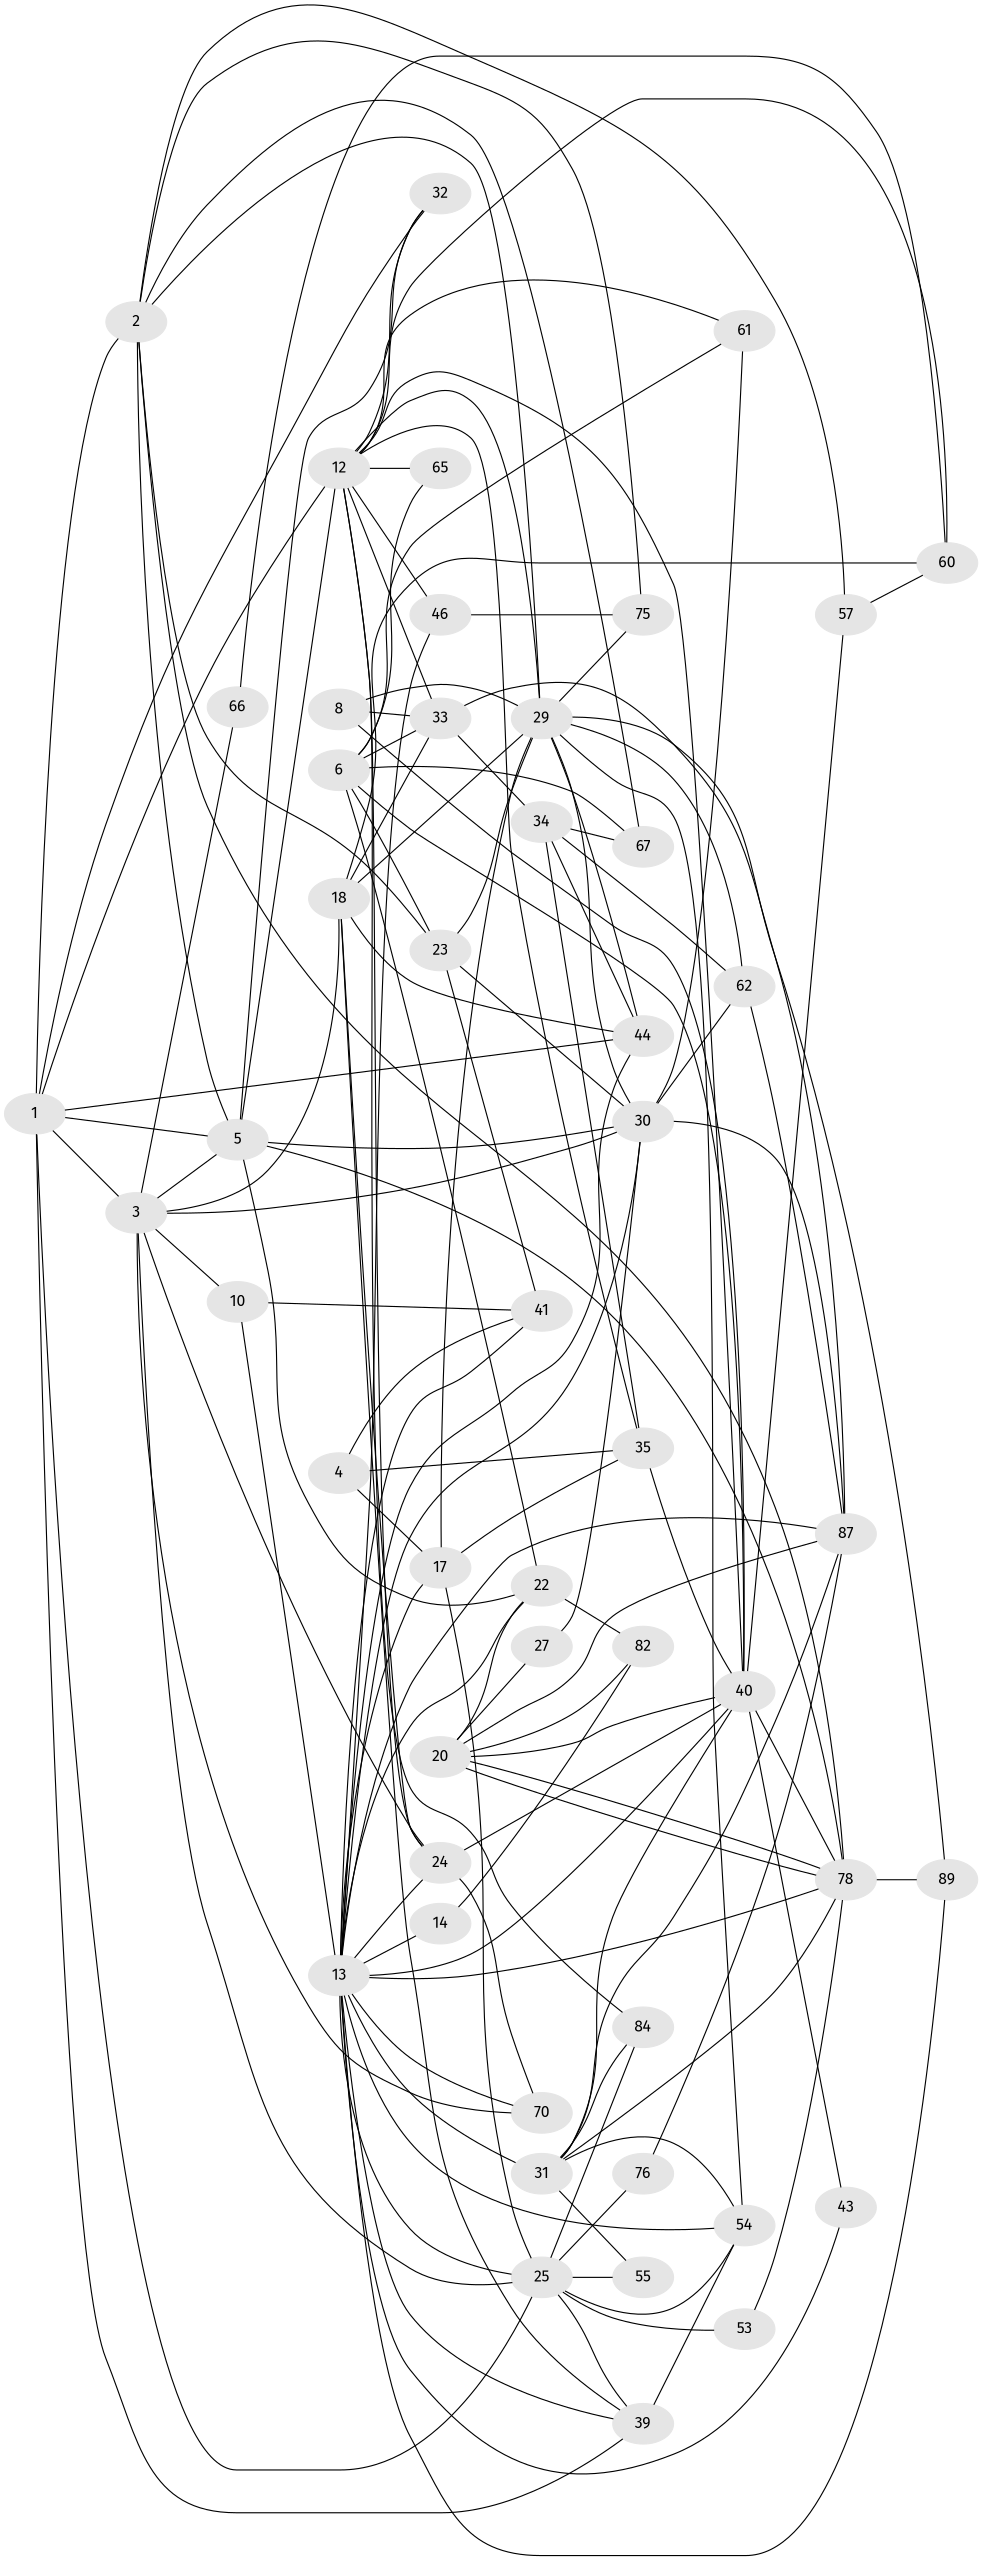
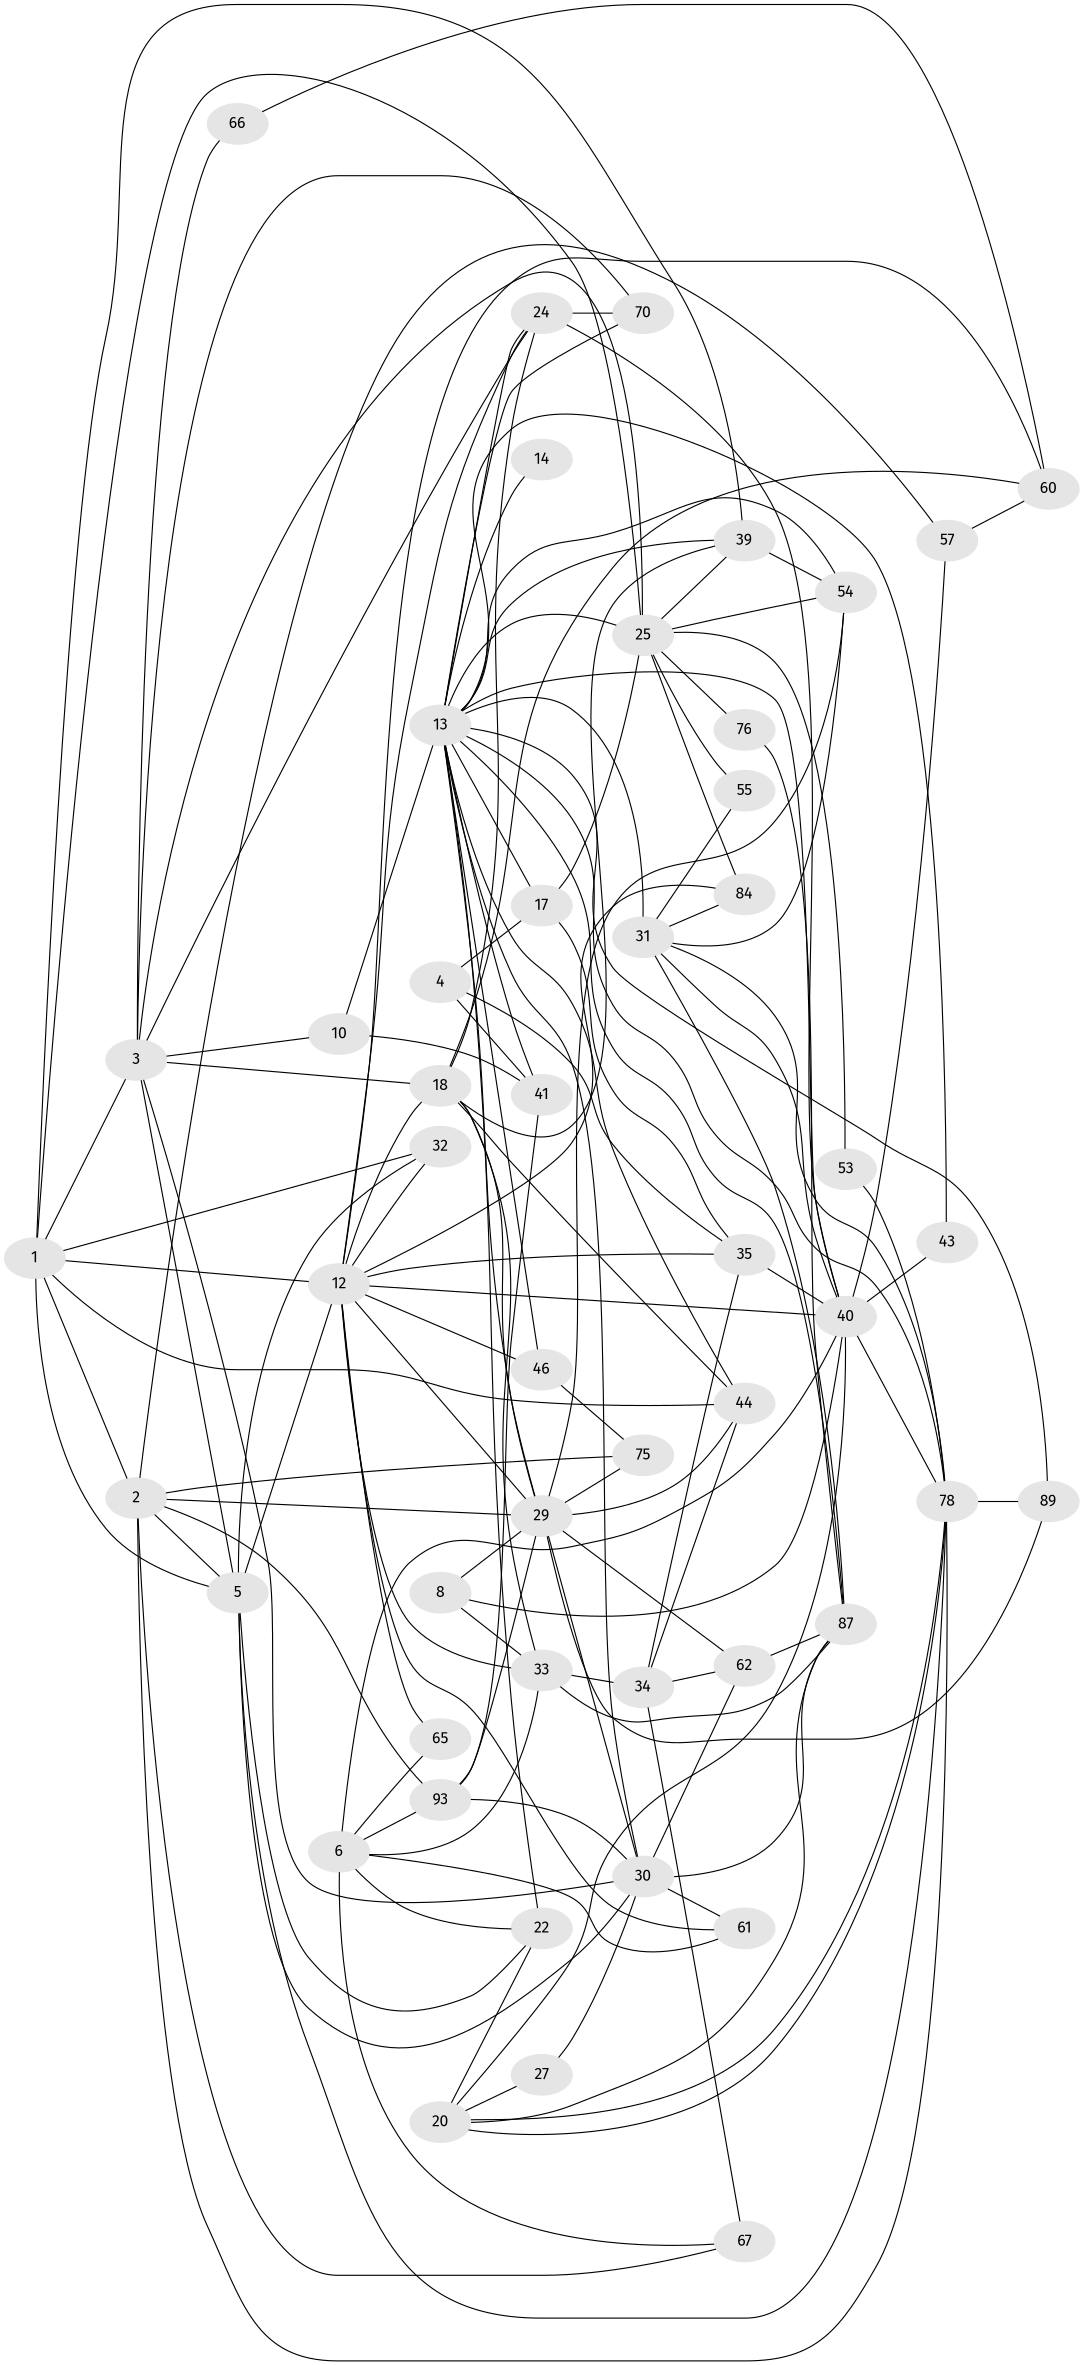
  graph {
    fontname="Fira Sans"
    rankdir=LR
    node [color=gray90 fontname="Fira Sans" style=filled]
    edge [fontname="Fira Sans"]
    1 [super="+68+7"]
    2 [super="+99+49"]
    3 [super="+64+16"]
    5 [super="+15+9"]
    12 [super="+63+101+38"]
    25 [super="+26+79"]
    32
    39 [super="+86+92"]
    44
-   23 [super="+37"]
+   23 [super="+37" label=93]
    29 [super="+56+47+74"]
    57
    67
    75
    78 [super="+95"]
    10
    18 [super="+58"]
    24 [super="+91"]
    30 [super="+51"]
    n20 [label=66]
    70
    22 [super="+28"]
    35
    33 [super="+69+48"]
    40 [super="+85+66+50"]
    65
    46
    60 [super="+93"]
    61
    84
    20
-   82
    87 [super="+88"]
    27
    54 [super="+97"]
    53
    55
    76
    41
    89
    62
    13 [super="+81+19"]
    17 [super="+90"]
    4
    6 [super="+11"]
    34
    43
    8
    14
    31 [super="+52"]
    1 -- 2 [weight=2]
    1 -- 3 [weight=2]
    1 -- 5
    1 -- 12
    1 -- 25
    1 -- 32
    1 -- 39
    1 -- 44
    2 -- 5
    2 -- 23
    2 -- 29
    2 -- 57
    2 -- 67
    2 -- 75
    2 -- 78
    3 -- 5
    3 -- 25
    3 -- 10
    3 -- 18
    3 -- 24
    3 -- 30
    3 -- n20
    3 -- 70
    5 -- 12
    5 -- 32 [weight=2]
    5 -- 78
    5 -- 30
    5 -- 22
    12 -- 32
    12 -- 29
+   12 -- 18
    12 -- 24
    12 -- 35
    12 -- 33
    12 -- 40 [weight=2]
    12 -- 65
    12 -- 46
    12 -- 60
    12 -- 61
    12 -- 84
    25 -- 39
    25 -- 84
    25 -- 54
    25 -- 53
    25 -- 55
    25 -- 76 [weight=3]
    39 -- 54
    23 -- 29
    23 -- 30
    23 -- 41
    29 -- 44
    29 -- 75
    29 -- 30
    29 -- 54
    29 -- 89 [weight=2]
    29 -- 62
    57 -- 60
    78 -- 89
    10 -- 41
    10 -- 13
    18 -- 39
    18 -- 44
    18 -- 29
    18 -- 24
    18 -- 33 [weight=2]
    18 -- 60 [weight=2]
    24 -- 70
    24 -- 40
    30 -- 61
    30 -- 87
    30 -- 62
    n20 -- 60
-   22 -- 82
    35 -- 40
    33 -- 87
    33 -- 34
    40 -- 57
    40 -- 78
    40 -- 43
    46 -- 75
    20 -- 78
    20 -- 78
    20 -- 22
    20 -- 40
-   20 -- 82
    20 -- 87
    20 -- 27
    27 -- 30
    53 -- 78
    76 -- 87
    62 -- 87
    13 -- 25 [weight=2]
    13 -- 39
    13 -- 44
-   17 -- 29
+   13 -- 29
    13 -- 78
    13 -- 24
    13 -- 30
    13 -- 70
    13 -- 22
    13 -- 40
    13 -- 46
    13 -- 87
    13 -- 54
    13 -- 41
    13 -- 89 [weight=2]
    13 -- 17
    13 -- 43
    13 -- 14
    13 -- 31
    17 -- 25
    17 -- 35
    4 -- 35
    4 -- 41
    4 -- 17
    6 -- 23
    6 -- 67
    6 -- 22
    6 -- 33 [weight=2]
    6 -- 40
    6 -- 65
    6 -- 61
    34 -- 44
    34 -- 67
    34 -- 35
    34 -- 62
    8 -- 29
    8 -- 33
    8 -- 40
-   14 -- 82
    31 -- 78
    31 -- 40
    31 -- 84
    31 -- 87
    31 -- 54
    31 -- 55
  }
